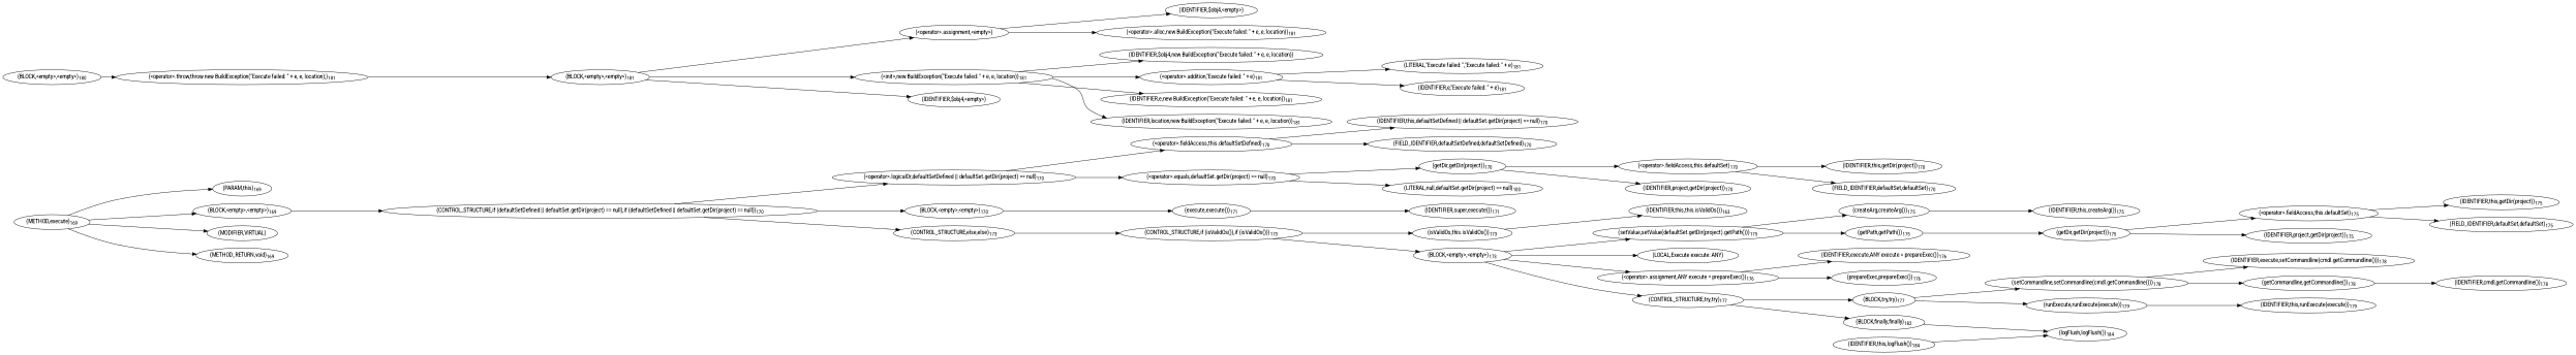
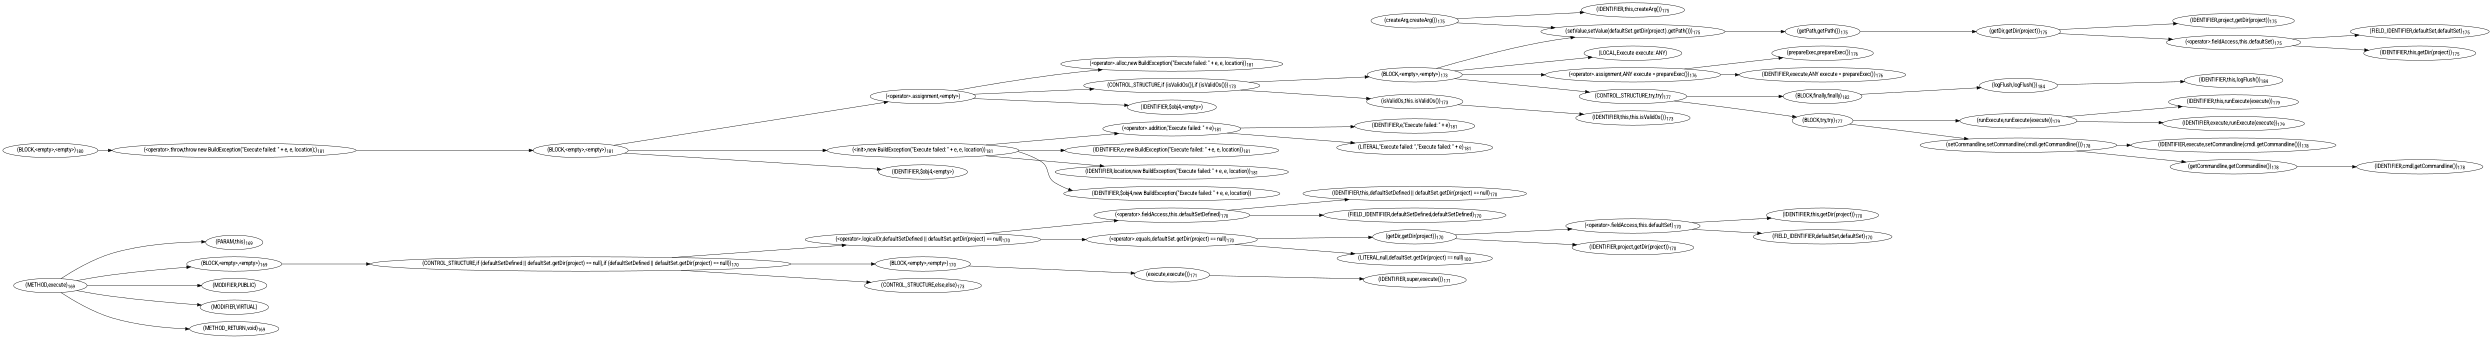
  digraph {
    fontname="Roboto Condensed"
    rankdir=LR
    node [fontname="Roboto Condensed"]
    edge [fontname="Roboto Condensed"]
    n1 [label=<(METHOD,execute)<SUB>169</SUB>>]
    n2 [label=<(PARAM,this)<SUB>169</SUB>>]
    n3 [label=<(BLOCK,&lt;empty&gt;,&lt;empty&gt;)<SUB>169</SUB>>]
+   n4 [label=<(MODIFIER,PUBLIC)>]
    n5 [label=<(MODIFIER,VIRTUAL)>]
    n6 [label=<(METHOD_RETURN,void)<SUB>169</SUB>>]
    n7 [label=<(CONTROL_STRUCTURE,if (defaultSetDefined || defaultSet.getDir(project) == null),if (defaultSetDefined || defaultSet.getDir(project) == null))<SUB>170</SUB>>]
    n8 [label=<(&lt;operator&gt;.logicalOr,defaultSetDefined || defaultSet.getDir(project) == null)<SUB>170</SUB>>]
    n9 [label=<(BLOCK,&lt;empty&gt;,&lt;empty&gt;)<SUB>170</SUB>>]
    n10 [label=<(CONTROL_STRUCTURE,else,else)<SUB>173</SUB>>]
    n11 [label=<(&lt;operator&gt;.fieldAccess,this.defaultSetDefined)<SUB>170</SUB>>]
    n12 [label=<(&lt;operator&gt;.equals,defaultSet.getDir(project) == null)<SUB>170</SUB>>]
    n13 [label=<(execute,execute())<SUB>171</SUB>>]
    n14 [label=<(CONTROL_STRUCTURE,if (isValidOs()),if (isValidOs()))<SUB>173</SUB>>]
    n15 [label=<(IDENTIFIER,this,defaultSetDefined || defaultSet.getDir(project) == null)<SUB>170</SUB>>]
    n16 [label=<(FIELD_IDENTIFIER,defaultSetDefined,defaultSetDefined)<SUB>170</SUB>>]
    n17 [label=<(getDir,getDir(project))<SUB>170</SUB>>]
    n18 [label=<(LITERAL,null,defaultSet.getDir(project) == null)<SUB>100</SUB>>]
    n19 [label=<(&lt;operator&gt;.fieldAccess,this.defaultSet)<SUB>170</SUB>>]
    n20 [label=<(IDENTIFIER,project,getDir(project))<SUB>170</SUB>>]
    n21 [label=<(IDENTIFIER,this,getDir(project))<SUB>170</SUB>>]
    n22 [label=<(FIELD_IDENTIFIER,defaultSet,defaultSet)<SUB>170</SUB>>]
    n23 [label=<(IDENTIFIER,super,execute())<SUB>171</SUB>>]
    n24 [label=<(isValidOs,this.isValidOs())<SUB>173</SUB>>]
    n25 [label=<(BLOCK,&lt;empty&gt;,&lt;empty&gt;)<SUB>173</SUB>>]
-   n26 [label=<(IDENTIFIER,this,this.isValidOs())<SUB>163</SUB>>]
+   n26 [label=<(IDENTIFIER,this,this.isValidOs())<SUB>173</SUB>>]
    n27 [label=<(setValue,setValue(defaultSet.getDir(project).getPath()))<SUB>175</SUB>>]
    n28 [label=<(LOCAL,Execute execute: ANY)>]
    n29 [label=<(&lt;operator&gt;.assignment,ANY execute = prepareExec())<SUB>176</SUB>>]
    n30 [label=<(CONTROL_STRUCTURE,try,try)<SUB>177</SUB>>]
    n31 [label=<(createArg,createArg())<SUB>175</SUB>>]
    n32 [label=<(getPath,getPath())<SUB>175</SUB>>]
    n33 [label=<(IDENTIFIER,execute,ANY execute = prepareExec())<SUB>176</SUB>>]
    n34 [label=<(prepareExec,prepareExec())<SUB>176</SUB>>]
    n35 [label=<(BLOCK,try,try)<SUB>177</SUB>>]
    n36 [label=<(BLOCK,finally,finally)<SUB>182</SUB>>]
    n37 [label=<(IDENTIFIER,this,createArg())<SUB>175</SUB>>]
    n38 [label=<(getDir,getDir(project))<SUB>175</SUB>>]
    n39 [label=<(&lt;operator&gt;.fieldAccess,this.defaultSet)<SUB>175</SUB>>]
    n40 [label=<(IDENTIFIER,project,getDir(project))<SUB>175</SUB>>]
    n41 [label=<(IDENTIFIER,this,getDir(project))<SUB>175</SUB>>]
    n42 [label=<(FIELD_IDENTIFIER,defaultSet,defaultSet)<SUB>175</SUB>>]
    n43 [label=<(setCommandline,setCommandline(cmdl.getCommandline()))<SUB>178</SUB>>]
    n44 [label=<(runExecute,runExecute(execute))<SUB>179</SUB>>]
    n45 [label=<(logFlush,logFlush())<SUB>184</SUB>>]
    n46 [label=<(IDENTIFIER,execute,setCommandline(cmdl.getCommandline()))<SUB>178</SUB>>]
    n47 [label=<(getCommandline,getCommandline())<SUB>178</SUB>>]
    n48 [label=<(IDENTIFIER,this,runExecute(execute))<SUB>179</SUB>>]
+   n49 [label=<(IDENTIFIER,execute,runExecute(execute))<SUB>179</SUB>>]
    n50 [label=<(IDENTIFIER,cmdl,getCommandline())<SUB>178</SUB>>]
    n51 [label=<(BLOCK,&lt;empty&gt;,&lt;empty&gt;)<SUB>180</SUB>>]
    n52 [label=<(&lt;operator&gt;.throw,throw new BuildException(&quot;Execute failed: &quot; + e, e, location);)<SUB>181</SUB>>]
    n53 [label=<(BLOCK,&lt;empty&gt;,&lt;empty&gt;)<SUB>181</SUB>>]
    n54 [label=<(&lt;operator&gt;.assignment,&lt;empty&gt;)>]
    n55 [label=<(&lt;init&gt;,new BuildException(&quot;Execute failed: &quot; + e, e, location))<SUB>181</SUB>>]
    n56 [label=<(IDENTIFIER,$obj4,&lt;empty&gt;)>]
    n57 [label=<(IDENTIFIER,$obj4,&lt;empty&gt;)>]
    n58 [label=<(&lt;operator&gt;.alloc,new BuildException(&quot;Execute failed: &quot; + e, e, location))<SUB>181</SUB>>]
    n59 [label=<(IDENTIFIER,$obj4,new BuildException(&quot;Execute failed: &quot; + e, e, location))>]
    n60 [label=<(&lt;operator&gt;.addition,&quot;Execute failed: &quot; + e)<SUB>181</SUB>>]
    n61 [label=<(IDENTIFIER,e,new BuildException(&quot;Execute failed: &quot; + e, e, location))<SUB>181</SUB>>]
    n62 [label=<(IDENTIFIER,location,new BuildException(&quot;Execute failed: &quot; + e, e, location))<SUB>181</SUB>>]
    n63 [label=<(LITERAL,&quot;Execute failed: &quot;,&quot;Execute failed: &quot; + e)<SUB>181</SUB>>]
    n64 [label=<(IDENTIFIER,e,&quot;Execute failed: &quot; + e)<SUB>181</SUB>>]
    n65 [label=<(IDENTIFIER,this,logFlush())<SUB>184</SUB>>]
    n1 -> n2
    n1 -> n3
+   n1 -> n4
    n1 -> n5
    n1 -> n6
    n3 -> n7
    n7 -> n8
    n7 -> n9
    n7 -> n10
    n8 -> n11
    n8 -> n12
    n9 -> n13
-   n10 -> n14
+   n54 -> n14
    n11 -> n15
    n11 -> n16
    n12 -> n17
    n12 -> n18
    n13 -> n23
    n14 -> n24
    n14 -> n25
    n17 -> n19
    n17 -> n20
    n19 -> n21
    n19 -> n22
    n24 -> n26
    n25 -> n27
    n25 -> n28
    n25 -> n29
    n25 -> n30
-   n27 -> n31
+   n31 -> n27
    n27 -> n32
    n29 -> n33
    n29 -> n34
    n30 -> n35
    n30 -> n36
    n31 -> n37
    n32 -> n38
    n35 -> n43
    n35 -> n44
    n36 -> n45
    n38 -> n39
    n38 -> n40
    n39 -> n41
    n39 -> n42
    n43 -> n46
    n43 -> n47
    n44 -> n48
-   n65 -> n45
+   n44 -> n49
+   n45 -> n65
    n47 -> n50
    n51 -> n52
    n52 -> n53
    n53 -> n54
    n53 -> n55
    n53 -> n56
    n54 -> n57
    n54 -> n58
    n55 -> n59
    n55 -> n60
    n55 -> n61
    n55 -> n62
    n60 -> n63
    n60 -> n64
  }
